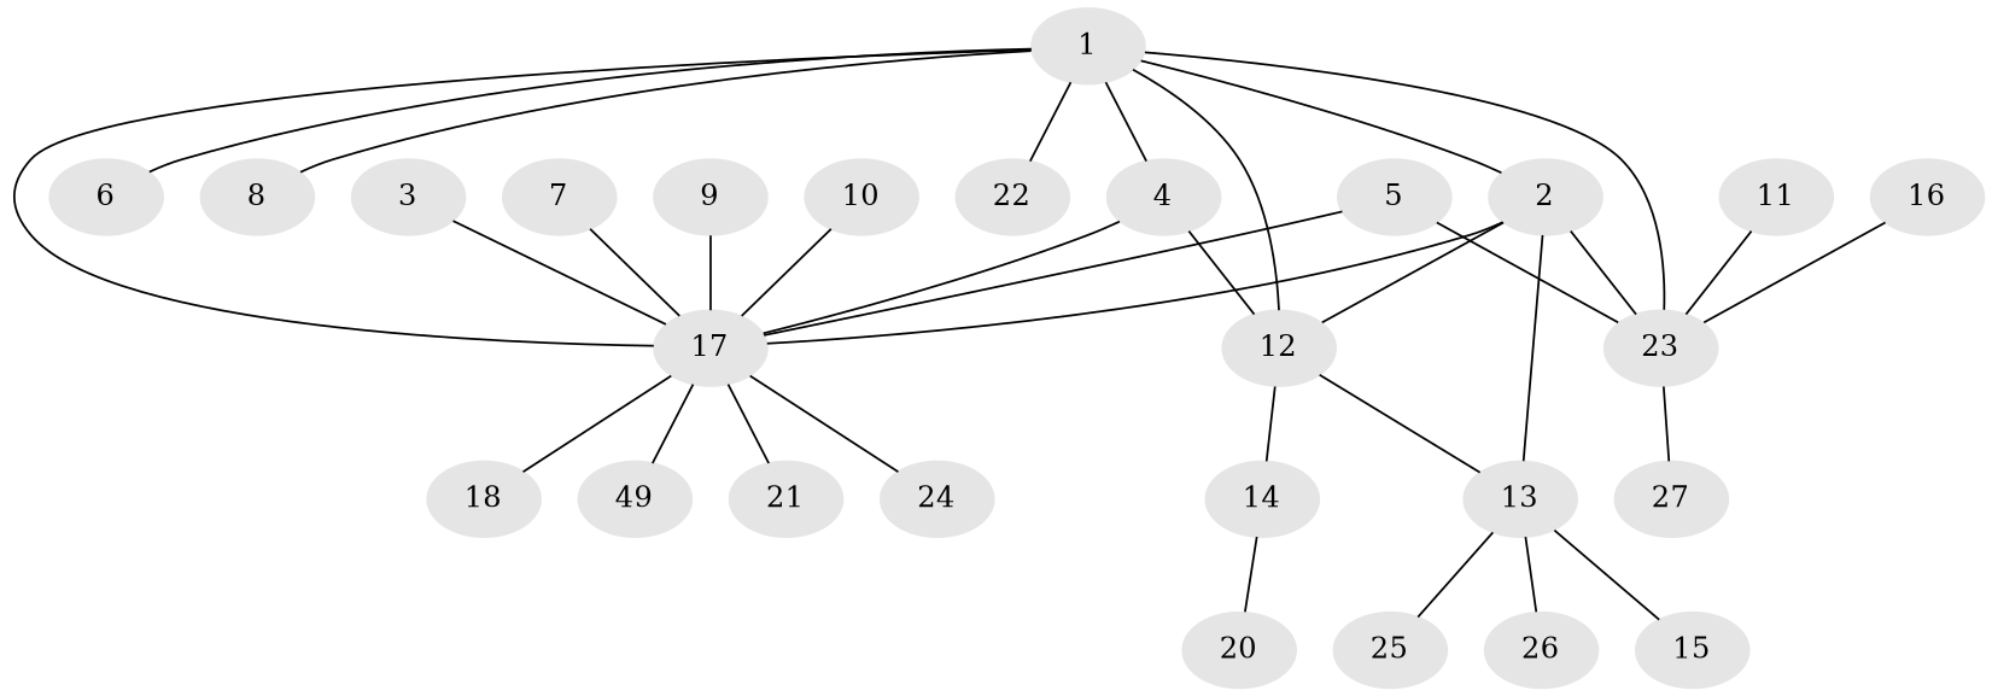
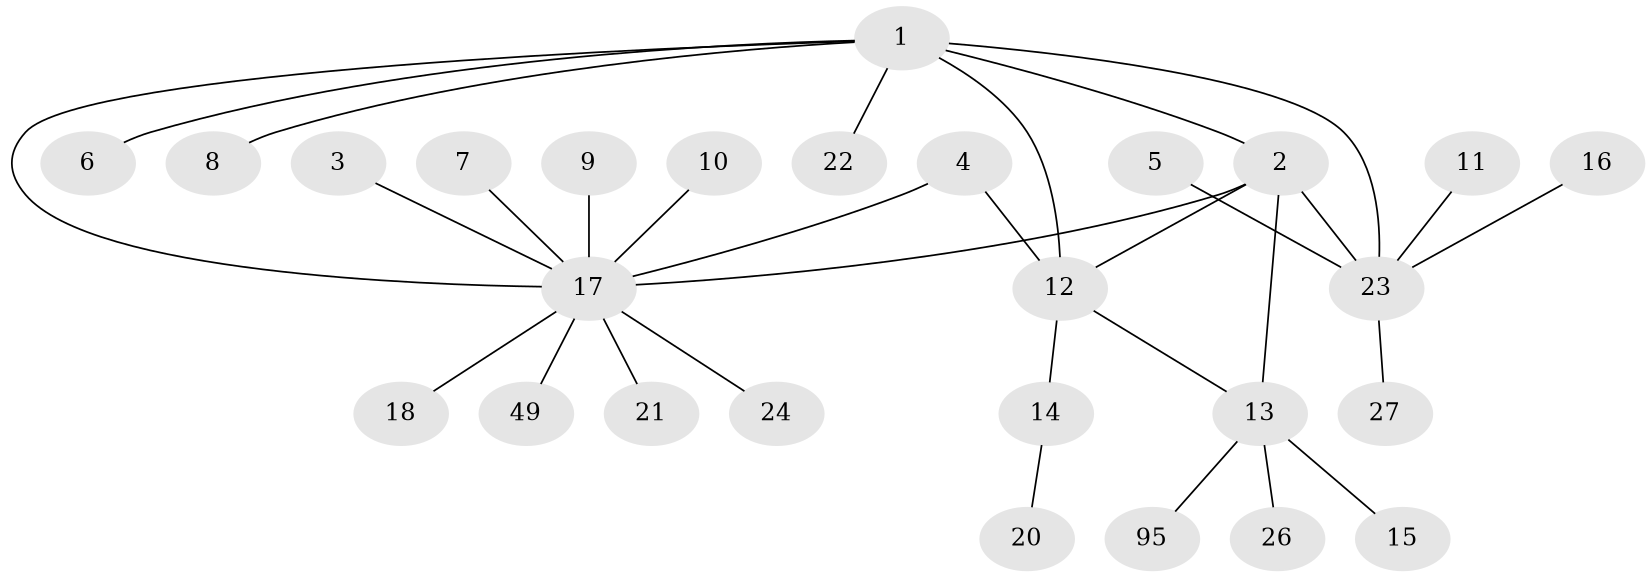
  graph {
    node [color=gray90 style=filled]
    edge [weight=1.0]
    1
    2
    4
    6
    8
    12
    17
    22
    23
    13
    14
    18
    n13 [label=49]
    21
    24
    27
    15
-   25
+   25 [label=95]
    26
    3
    5
    7
    9
    10
    11
    20
    16
    1 -- 2
-   1 -- 4
    1 -- 6
    1 -- 8
    1 -- 12
    1 -- 17 [weight=2.0]
    1 -- 22
    1 -- 23 [weight=2.0]
    2 -- 12
    2 -- 17
    2 -- 23
    2 -- 13
    4 -- 12
    4 -- 17
    12 -- 13
    12 -- 14
    17 -- 18
    17 -- n13
    17 -- 21
    17 -- 24
    23 -- 27
    13 -- 15
    13 -- 25
    13 -- 26
    14 -- 20
    3 -- 17
-   5 -- 17
    5 -- 23
    7 -- 17
    9 -- 17
    10 -- 17
    11 -- 23
    16 -- 23
  }
